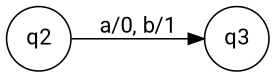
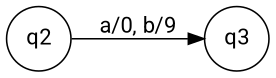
  digraph {
    rankdir=LR
    fontname=Roboto
    node [shape=circle fontname=Roboto]
    q2
    q3
-   q2 -> q3 [label="a/0, b/1" fontname=Roboto]
+   q2 -> q3 [label="a/0, b/9" fontname=Roboto]
  }
